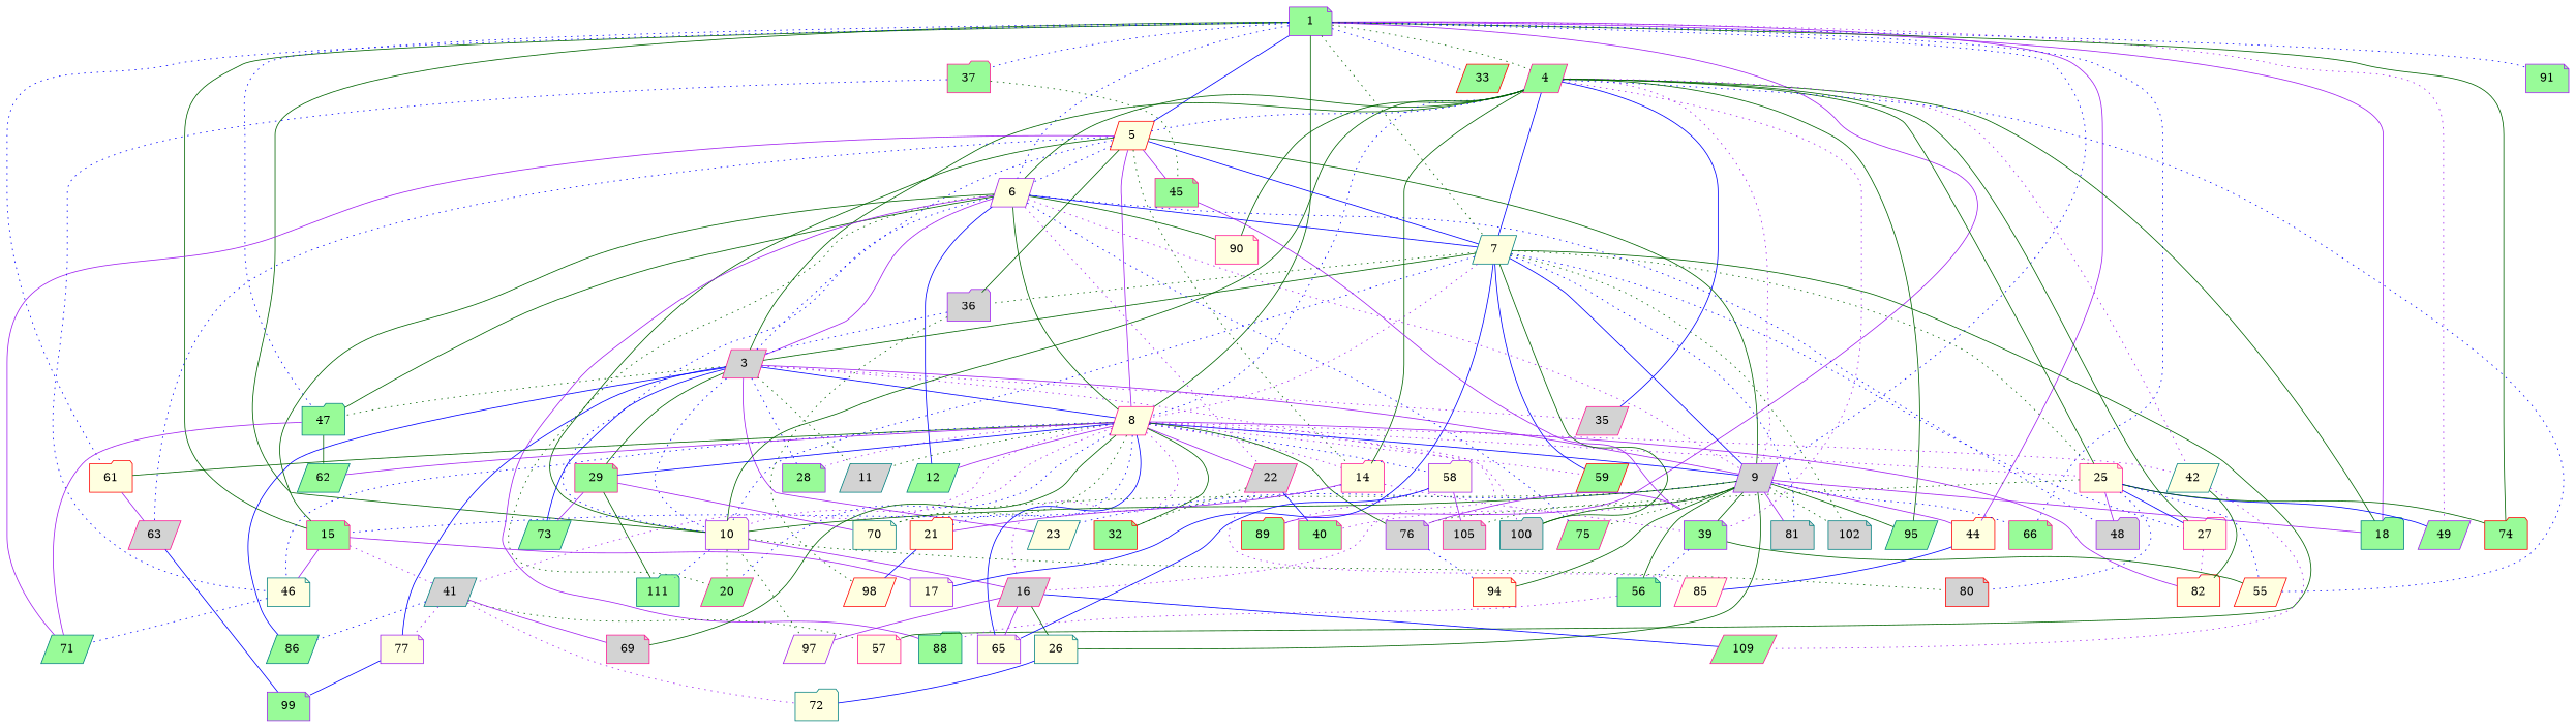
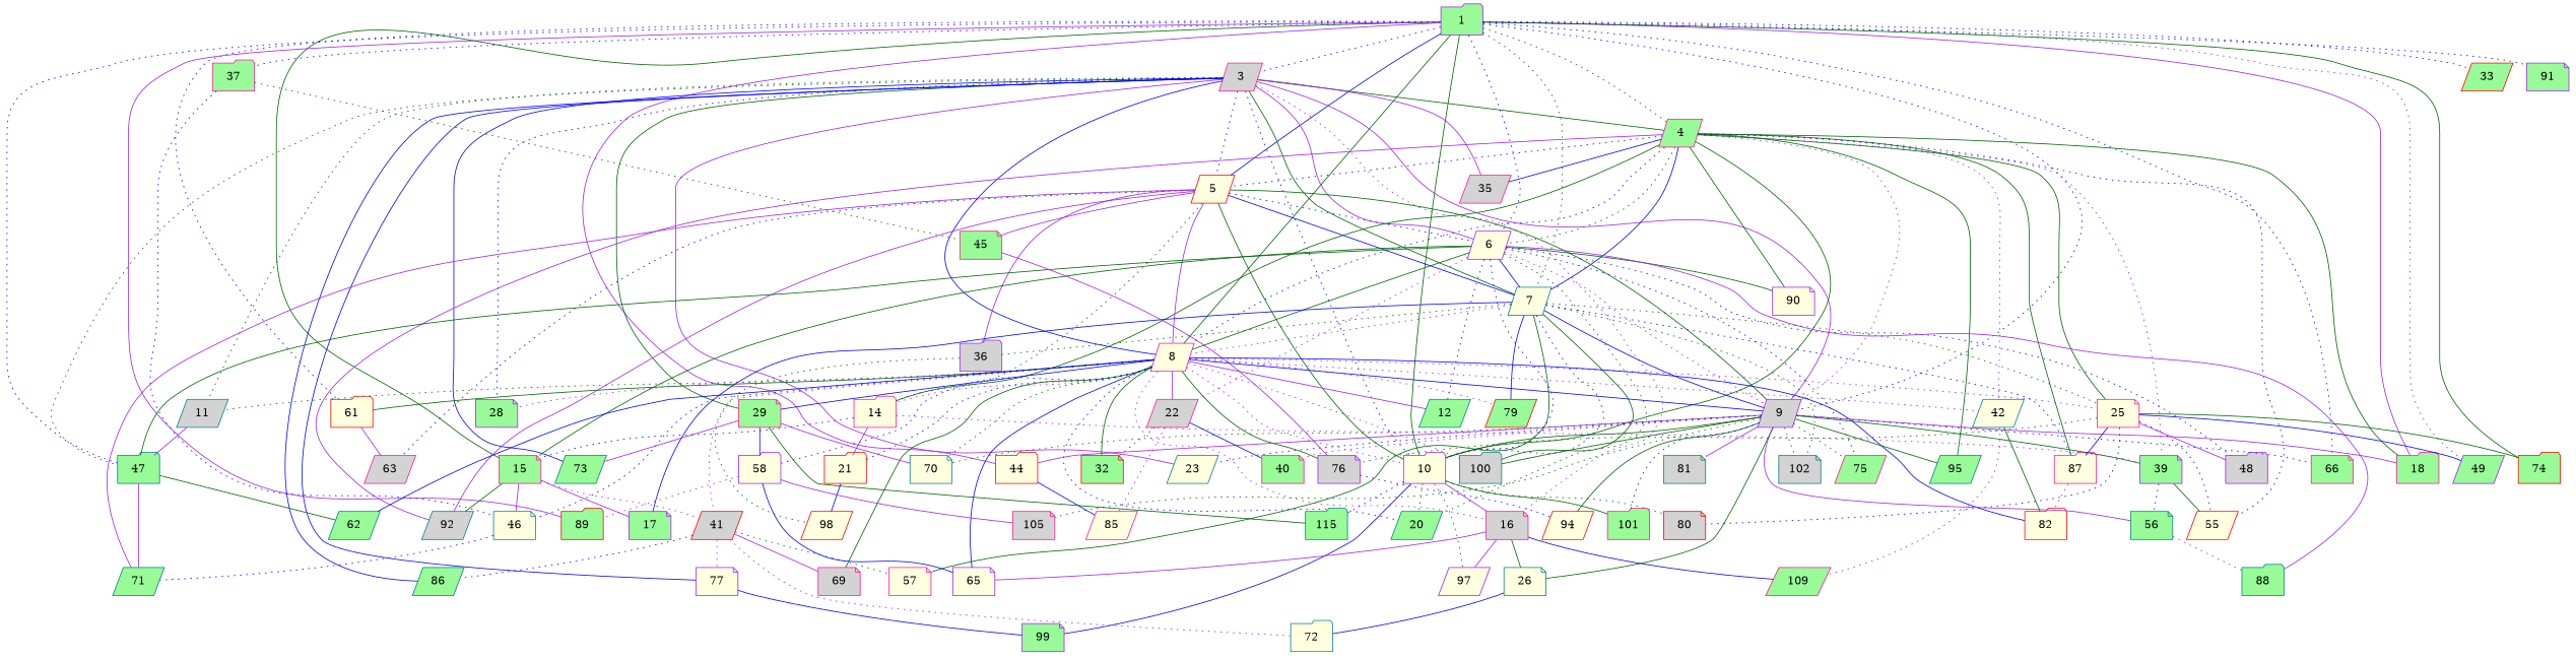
  graph {
    node [color=deeppink fillcolor=palegreen shape=parallelogram style=filled]
    edge [color=blue style=solid]
-   1 [color=purple shape=note super="+2"]
+   1 [color=purple shape=folder super="+2"]
    3 [fillcolor=lightgrey super="+34"]
    4 [super="+31"]
    5 [color=red fillcolor=lightyellow super="+83"]
    6 [color=purple fillcolor=lightyellow super="+64"]
    7 [color=teal fillcolor=lightyellow super="+110"]
    8 [fillcolor=lightyellow super="+24"]
    9 [color=purple fillcolor=lightgrey super="+19"]
    10 [color=purple fillcolor=lightyellow shape=folder super="+51"]
    15 [shape=note super="+53"]
-   18 [color=teal shape=folder super="+30"]
+   18 [shape=folder super="+30"]
    33 [color=red]
    37 [shape=folder super="+54"]
    44 [color=red fillcolor=lightyellow shape=folder]
    47 [color=teal shape=folder super="+68"]
    49 [color=purple]
    61 [color=red fillcolor=lightyellow shape=folder]
    66 [shape=note]
    74 [color=red shape=folder]
    89 [color=red shape=folder]
    91 [color=purple shape=note]
    11 [color=teal fillcolor=lightgrey super="+104"]
-   16 [fillcolor=lightgrey super="+52"]
+   16 [fillcolor=lightgrey shape=note super="+52"]
    23 [color=teal fillcolor=lightyellow]
    28 [color=purple shape=note]
    29 [shape=note]
    35 [fillcolor=lightgrey]
    73 [color=teal]
    77 [color=purple fillcolor=lightyellow shape=note]
    86 [color=teal]
    14 [fillcolor=lightyellow shape=folder super="+113"]
    25 [fillcolor=lightyellow shape=note super="+38"]
-   27 [fillcolor=lightyellow shape=folder super="+60"]
+   27 [fillcolor=lightyellow shape=folder super="+60" label=87]
    39 [color=purple shape=note super="+106"]
    42 [color=teal fillcolor=lightyellow super="+43"]
    55 [color=red fillcolor=lightyellow super="+107"]
-   90 [fillcolor=lightyellow shape=note]
+   90 [color=purple fillcolor=lightyellow shape=note]
+   92 [color=teal fillcolor=lightgrey super="+108"]
    95 [color=teal]
    36 [color=purple fillcolor=lightgrey shape=folder]
    45 [shape=note]
    63 [fillcolor=lightgrey]
    71 [color=teal super="+103"]
    12 [color=teal]
-   20 [super="+59"]
+   20 [color=teal super="+59"]
    22 [fillcolor=lightgrey]
    48 [color=purple fillcolor=lightgrey shape=folder]
    75
    88 [color=teal shape=folder]
-   17 [color=purple fillcolor=lightyellow shape=note]
+   17 [color=purple shape=note]
    57 [fillcolor=lightyellow shape=note]
-   79 [color=red super="+87" label=59]
+   79 [color=red super="+87"]
    81 [color=teal fillcolor=lightgrey shape=note]
    100 [color=teal fillcolor=lightgrey shape=folder]
    102 [color=teal fillcolor=lightgrey shape=note]
    21 [color=red fillcolor=lightyellow shape=folder]
    32 [color=red shape=note]
-   41 [color=teal fillcolor=lightgrey super="+67"]
+   41 [color=red fillcolor=lightgrey super="+67"]
    46 [color=teal fillcolor=lightyellow shape=note super="+50"]
    58 [color=purple fillcolor=lightyellow shape=folder super="+96"]
    62 [color=teal]
    65 [color=purple fillcolor=lightyellow shape=note]
    69 [fillcolor=lightgrey shape=note]
    70 [color=teal fillcolor=lightyellow shape=note super="+84"]
    76 [color=purple fillcolor=lightgrey shape=note super="+112"]
    82 [color=red fillcolor=lightyellow shape=folder super="+93"]
    26 [color=teal fillcolor=lightyellow shape=note]
    40 [shape=note super="+78"]
    56 [color=teal shape=note]
-   94 [color=red fillcolor=lightyellow shape=note]
+   94 [color=red fillcolor=lightyellow]
+   101 [shape=folder]
    105 [fillcolor=lightgrey shape=note]
    80 [color=red fillcolor=lightgrey shape=note]
    97 [color=purple fillcolor=lightyellow]
    99 [color=purple shape=note]
-   111 [color=teal shape=folder]
+   111 [color=teal shape=folder label=115]
    85 [fillcolor=lightyellow]
    109
    98 [color=red fillcolor=lightyellow]
    72 [color=teal fillcolor=lightyellow shape=folder]
-   36 -- 3 [style=dotted weight=2]
+   1 -- 3 [style=dotted weight=2]
    1 -- 4 [color=darkgreen style=dotted weight=2]
    1 -- 5 [weight=3]
    1 -- 6 [style=dotted weight=3]
    1 -- 7 [color=darkgreen style=dotted weight=2]
    1 -- 8 [color=darkgreen weight=2]
    1 -- 9 [style=dotted weight=2]
    1 -- 10 [color=darkgreen weight=2]
    1 -- 15 [color=darkgreen]
    1 -- 18 [color=purple]
    1 -- 33 [style=dotted weight=2]
    1 -- 37 [style=dotted weight=3]
    1 -- 44 [color=purple]
    1 -- 47 [style=dotted]
    1 -- 49 [color=purple style=dotted]
    1 -- 61 [style=dotted]
    1 -- 66 [style=dotted]
    1 -- 74 [color=darkgreen]
    1 -- 89 [color=purple]
    1 -- 91 [style=dotted]
    3 -- 4 [color=darkgreen weight=2]
    3 -- 5 [style=dotted]
    3 -- 6 [color=purple]
    3 -- 7 [color=darkgreen]
    3 -- 8
    3 -- 9 [color=purple]
    3 -- 10 [style=dotted]
    3 -- 47 [color=darkgreen style=dotted]
    3 -- 11 [color=darkgreen style=dotted]
    3 -- 16 [color=purple style=dotted]
    3 -- 23 [color=purple]
    3 -- 28 [style=dotted]
    3 -- 29 [color=darkgreen]
-   3 -- 35 [color=purple style=dotted]
+   3 -- 35 [color=purple]
    3 -- 73
    3 -- 77
    3 -- 86
    4 -- 5 [style=dotted weight=2]
-   4 -- 6 [color=darkgreen]
+   4 -- 6 [color=darkgreen style=dotted]
    4 -- 7
    4 -- 8 [style=dotted]
    4 -- 9 [color=purple style=dotted]
    4 -- 10 [color=darkgreen]
    4 -- 18 [color=darkgreen]
    4 -- 35
    4 -- 14 [color=darkgreen]
    4 -- 25 [color=darkgreen]
    4 -- 27 [color=darkgreen]
    4 -- 39 [color=purple style=dotted]
    4 -- 42 [color=purple style=dotted weight=2]
    4 -- 55 [style=dotted]
    4 -- 90 [color=darkgreen]
+   4 -- 92 [color=purple]
    4 -- 95 [color=darkgreen]
    5 -- 6 [style=dotted]
    5 -- 7
    5 -- 8 [color=purple]
    5 -- 9 [color=darkgreen]
    5 -- 10 [color=darkgreen]
    5 -- 14 [color=darkgreen style=dotted]
-   5 -- 36 [color=darkgreen]
+   5 -- 92 [color=purple]
+   5 -- 36 [color=purple]
    5 -- 45 [color=purple]
    5 -- 63 [style=dotted]
    5 -- 71 [color=purple]
    6 -- 7
    6 -- 8 [color=darkgreen weight=2]
    6 -- 9 [color=purple style=dotted]
    6 -- 10 [style=dotted]
    6 -- 15 [color=darkgreen]
    6 -- 47 [color=darkgreen]
    6 -- 90 [color=darkgreen]
-   6 -- 12
+   6 -- 12 [style=dotted]
    6 -- 20 [color=darkgreen style=dotted]
    6 -- 22 [color=purple style=dotted]
    6 -- 48 [style=dotted]
    6 -- 75 [style=dotted]
    6 -- 88 [color=purple]
    7 -- 8 [color=purple style=dotted]
    7 -- 9
    7 -- 10 [style=dotted]
    7 -- 25 [color=darkgreen style=dotted]
    7 -- 27 [style=dotted]
    7 -- 36 [color=darkgreen style=dotted]
    7 -- 17
    7 -- 57 [color=darkgreen]
    7 -- 79 [weight=2]
-   7 -- 81 [style=dotted]
    7 -- 100 [color=darkgreen]
    7 -- 102 [color=darkgreen style=dotted]
    8 -- 9 [weight=2]
    8 -- 10 [color=purple style=dotted]
    8 -- 61 [color=darkgreen]
    8 -- 11 [color=darkgreen style=dotted]
    8 -- 16 [color=purple style=dotted]
    8 -- 28 [color=purple style=dotted]
    8 -- 29
    8 -- 14 [color=purple style=dotted]
    8 -- 25 [color=purple style=dotted]
    8 -- 42 [color=purple style=dotted]
    8 -- 12 [color=purple]
    8 -- 20 [style=dotted]
    8 -- 22 [color=purple]
    8 -- 79 [color=purple style=dotted]
    8 -- 100 [color=purple style=dotted]
    8 -- 21 [style=dotted]
    8 -- 32 [color=darkgreen]
    8 -- 41 [color=purple style=dotted weight=2]
    8 -- 46 [style=dotted]
    8 -- 58 [style=dotted]
-   8 -- 62 [color=purple]
+   8 -- 62
    8 -- 65
    8 -- 69 [color=darkgreen]
    8 -- 70 [color=darkgreen style=dotted]
    8 -- 76 [color=darkgreen]
-   8 -- 82 [color=purple]
+   8 -- 82
    9 -- 10 [color=darkgreen]
    9 -- 18 [color=purple]
    9 -- 44 [color=purple]
    9 -- 66 [style=dotted]
    9 -- 23 [style=dotted]
    9 -- 39 [color=darkgreen]
    9 -- 95 [color=darkgreen]
    9 -- 75 [color=darkgreen style=dotted]
    9 -- 81 [color=purple]
    9 -- 100 [color=darkgreen]
    9 -- 102 [color=darkgreen style=dotted]
    9 -- 70 [color=darkgreen style=dotted]
    9 -- 26 [color=darkgreen]
    9 -- 40 [color=purple style=dotted]
-   9 -- 56 [color=darkgreen]
+   9 -- 56 [color=purple]
    9 -- 94 [color=darkgreen]
+   9 -- 101 [style=dotted]
    9 -- 105 [color=darkgreen style=dotted]
    10 -- 16 [color=purple]
    10 -- 20 [color=darkgreen style=dotted weight=2]
+   10 -- 101 [color=darkgreen]
    10 -- 80 [color=darkgreen style=dotted]
    10 -- 97 [color=darkgreen style=dotted]
-   63 -- 99
+   10 -- 99
    10 -- 111 [style=dotted]
+   15 -- 92 [color=darkgreen]
    15 -- 17 [color=purple]
    15 -- 41 [color=purple style=dotted]
    15 -- 46 [color=purple]
    37 -- 45 [color=darkgreen style=dotted]
    37 -- 46 [style=dotted]
    44 -- 85
    47 -- 71 [color=purple]
    47 -- 62 [color=darkgreen]
    61 -- 63 [color=purple]
+   11 -- 47 [color=purple]
    16 -- 65 [color=purple]
    16 -- 26 [color=darkgreen]
    16 -- 97 [color=purple]
    16 -- 109
    29 -- 73 [color=purple]
+   29 -- 58
    29 -- 70 [color=purple]
    29 -- 111 [color=darkgreen]
    77 -- 99
    14 -- 15 [style=dotted]
    14 -- 39 [color=purple style=dotted]
    14 -- 21 [color=purple]
    25 -- 49
    25 -- 74 [color=darkgreen]
    25 -- 27
    25 -- 55 [style=dotted]
    25 -- 48 [color=purple]
    25 -- 76 [color=darkgreen style=dotted]
    25 -- 80 [style=dotted]
    27 -- 82 [color=purple style=dotted]
    39 -- 55 [color=darkgreen]
    39 -- 56 [style=dotted]
    42 -- 82 [color=darkgreen]
    42 -- 109 [color=purple style=dotted]
    36 -- 98 [color=darkgreen style=dotted]
    45 -- 76 [color=purple]
    22 -- 32 [color=darkgreen style=dotted]
    22 -- 40 [weight=2]
    22 -- 85 [color=purple style=dotted]
    21 -- 98
    41 -- 77 [color=purple style=dotted]
    41 -- 86 [style=dotted]
    41 -- 57 [color=darkgreen style=dotted]
    41 -- 69 [color=purple]
    41 -- 72 [color=purple style=dotted]
    46 -- 71 [style=dotted]
    58 -- 89 [color=purple style=dotted]
    58 -- 65
    58 -- 105 [color=purple]
    76 -- 94 [style=dotted]
    26 -- 72
    56 -- 88 [color=purple style=dotted]
  }
